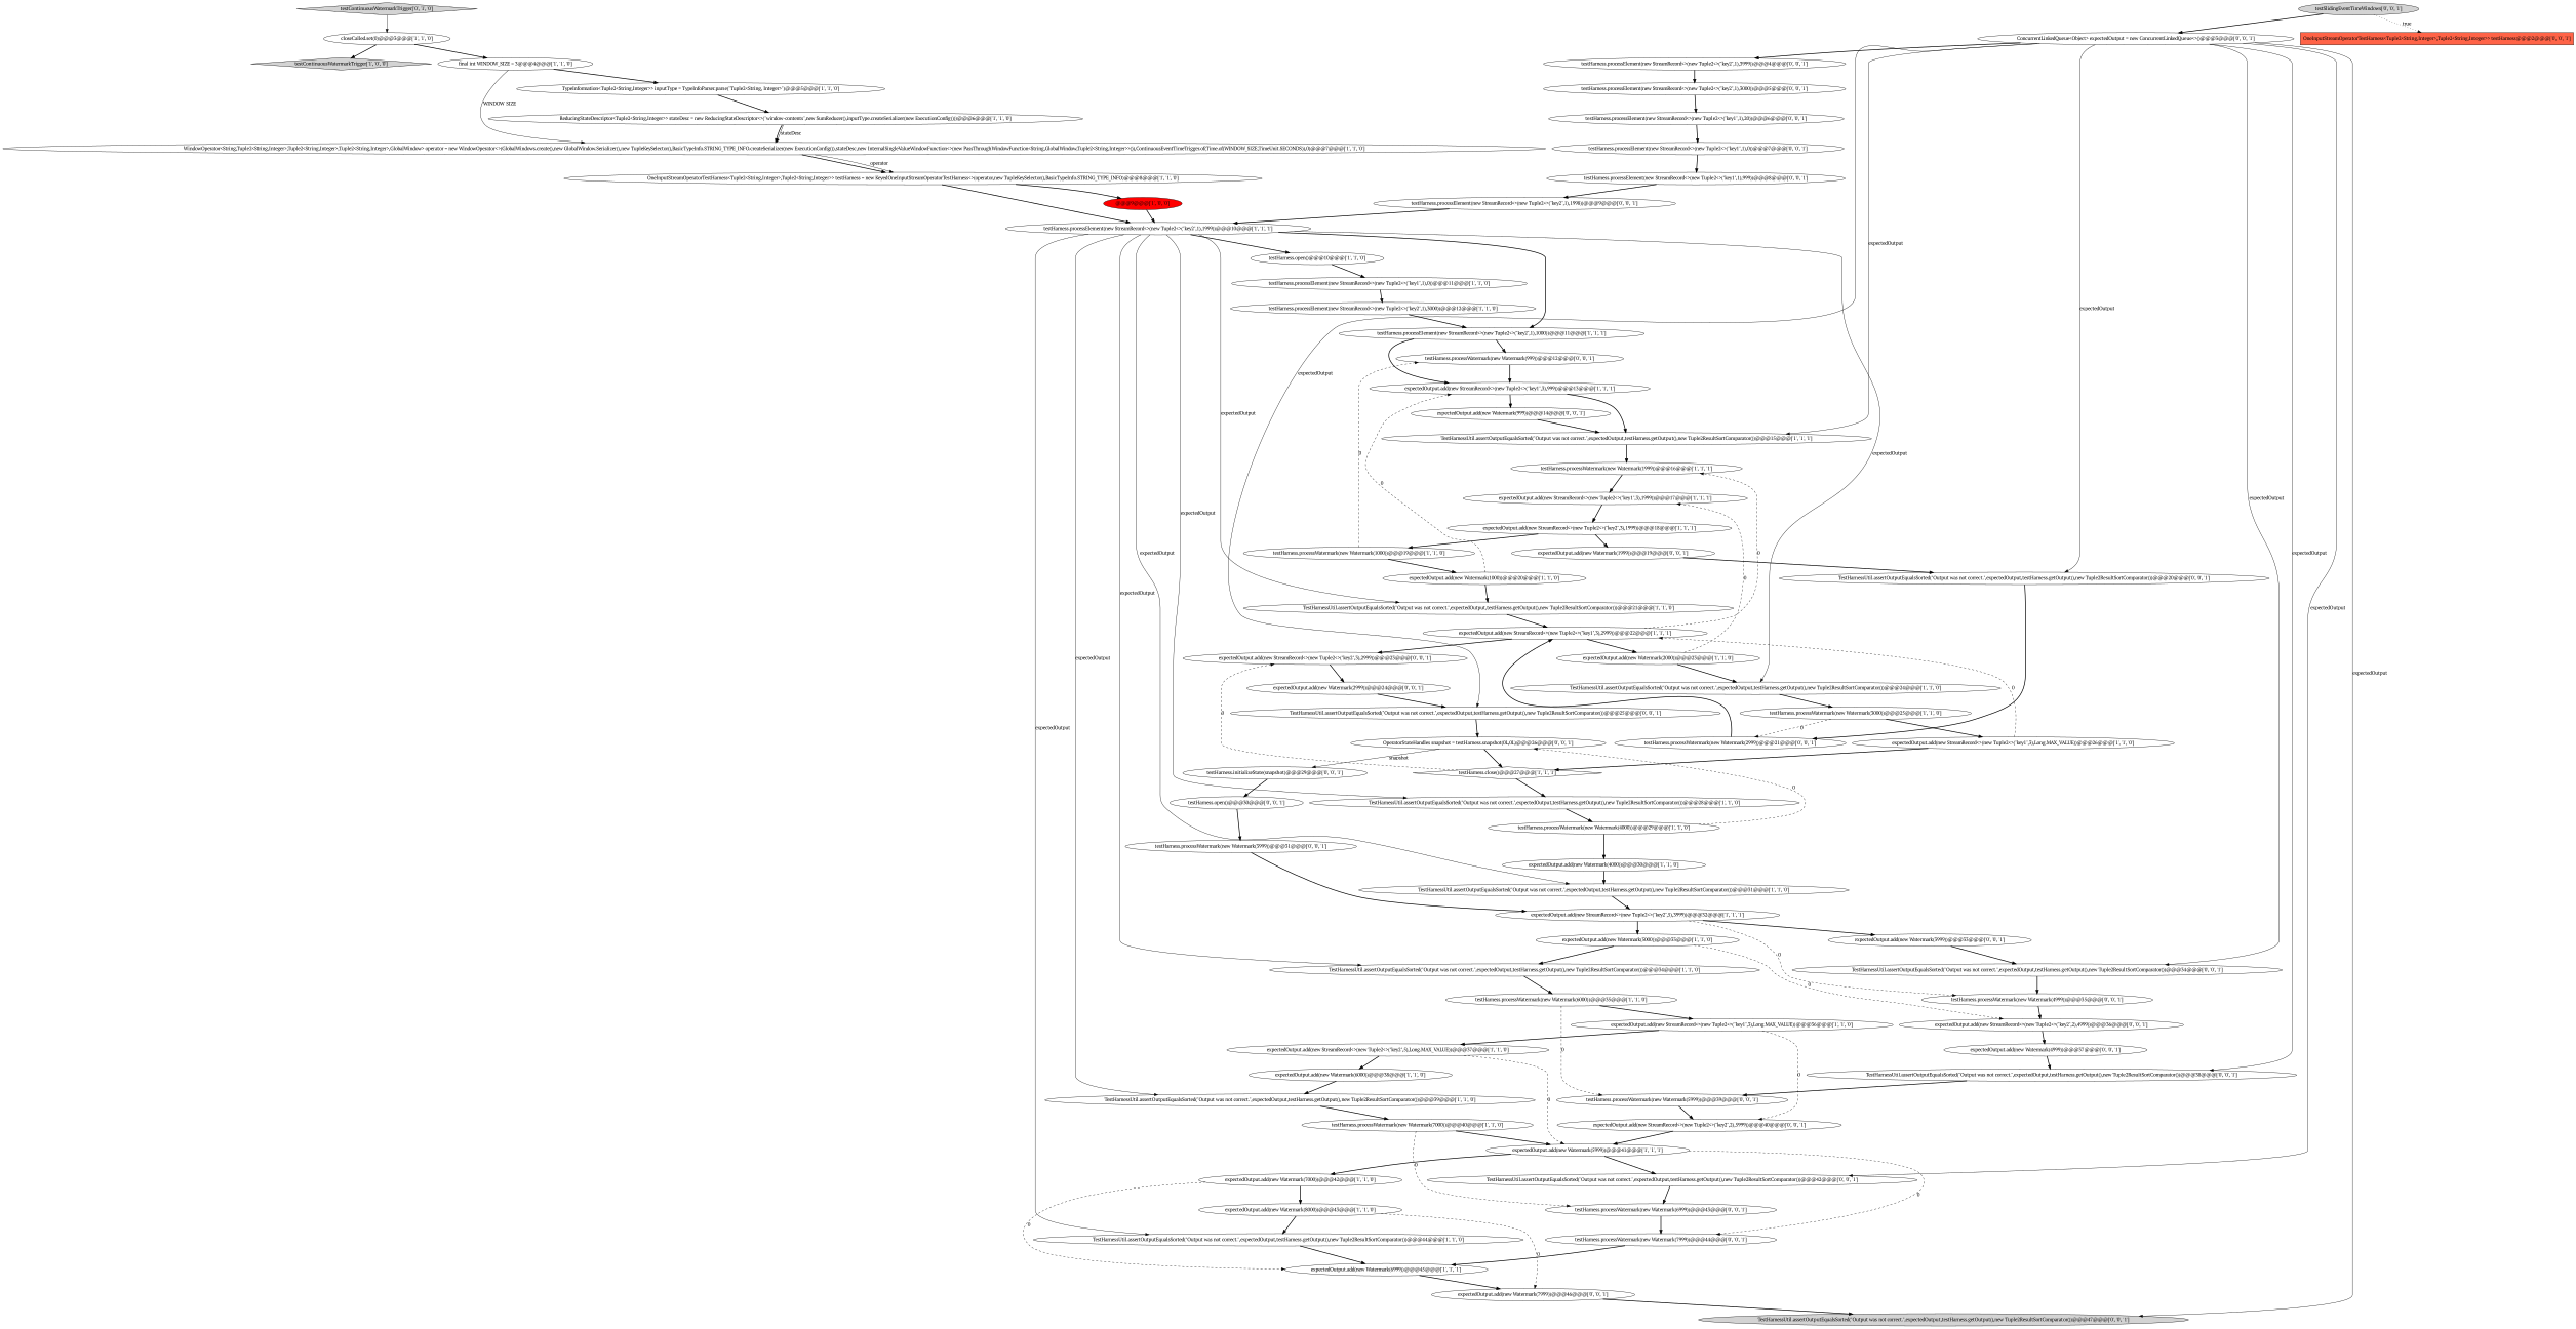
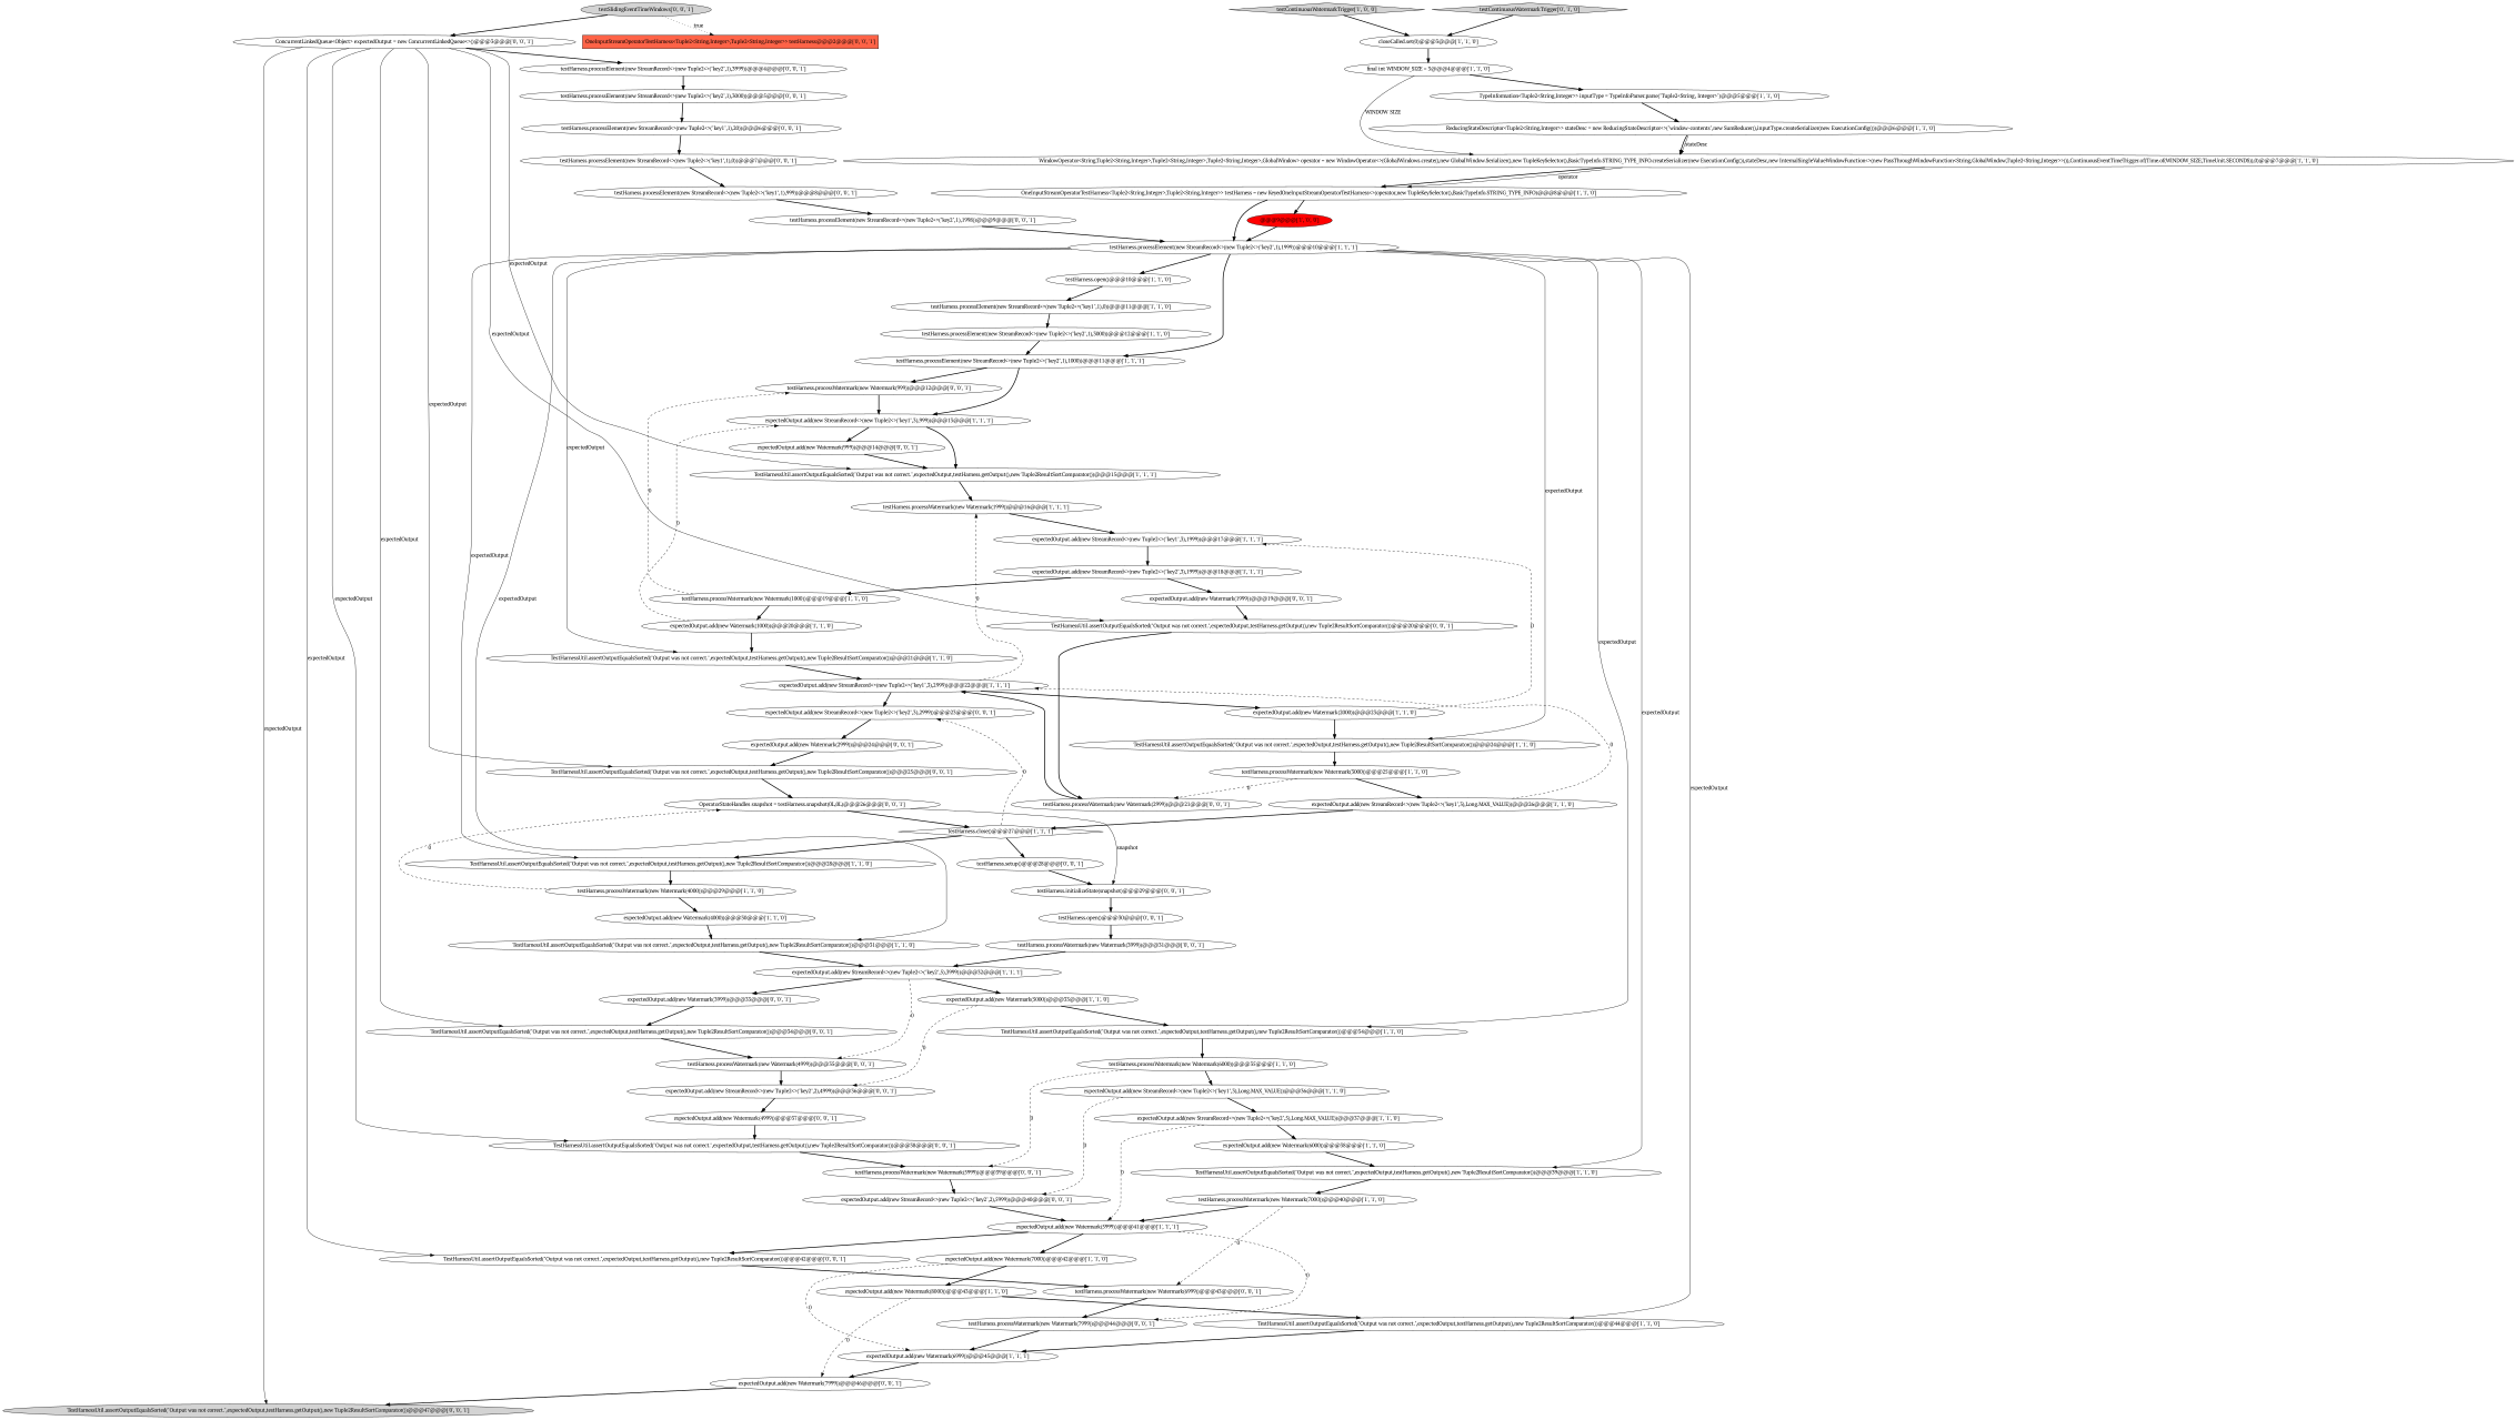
  digraph {
    fontname="PT Serif"
    node [fillcolor=white fontname="PT Serif" shape=ellipse style=filled]
    edge [fontname="PT Serif" style=bold]
    n1 [label="testHarness.processWatermark(new Watermark(999))@@@12@@@['0', '0', '1']"]
    n2 [label="expectedOutput.add(new StreamRecord<>(new Tuple2<>(\"key1\",3),999))@@@13@@@['1', '1', '1']"]
    n3 [label="expectedOutput.add(new Watermark(999))@@@14@@@['0', '0', '1']"]
    n4 [label="TestHarnessUtil.assertOutputEqualsSorted(\"Output was not correct.\",expectedOutput,testHarness.getOutput(),new Tuple2ResultSortComparator())@@@15@@@['1', '1', '1']"]
    n5 [label="testHarness.processElement(new StreamRecord<>(new Tuple2<>(\"key2\",1),3000))@@@5@@@['0', '0', '1']"]
    n6 [label="testHarness.processElement(new StreamRecord<>(new Tuple2<>(\"key1\",1),20))@@@6@@@['0', '0', '1']"]
    n7 [label="testHarness.processElement(new StreamRecord<>(new Tuple2<>(\"key1\",1),0))@@@7@@@['0', '0', '1']"]
    n8 [label="testHarness.processWatermark(new Watermark(4000))@@@29@@@['1', '1', '0']"]
    n9 [label="expectedOutput.add(new Watermark(4000))@@@30@@@['1', '1', '0']"]
    n10 [label="OperatorStateHandles snapshot = testHarness.snapshot(0L,0L)@@@26@@@['0', '0', '1']"]
    n11 [label="TestHarnessUtil.assertOutputEqualsSorted(\"Output was not correct.\",expectedOutput,testHarness.getOutput(),new Tuple2ResultSortComparator())@@@31@@@['1', '1', '0']"]
    n12 [label="testHarness.initializeState(snapshot)@@@29@@@['0', '0', '1']"]
    n13 [label="testHarness.close()@@@27@@@['1', '1', '1']" shape=diamond]
    n14 [label="expectedOutput.add(new StreamRecord<>(new Tuple2<>(\"key2\",5),Long.MAX_VALUE))@@@37@@@['1', '1', '0']"]
    n15 [label="expectedOutput.add(new Watermark(6000))@@@38@@@['1', '1', '0']"]
    n16 [label="expectedOutput.add(new Watermark(5999))@@@41@@@['1', '1', '1']"]
    n17 [label="TestHarnessUtil.assertOutputEqualsSorted(\"Output was not correct.\",expectedOutput,testHarness.getOutput(),new Tuple2ResultSortComparator())@@@39@@@['1', '1', '0']"]
    n18 [label="expectedOutput.add(new Watermark(7000))@@@42@@@['1', '1', '0']"]
    n19 [label="TestHarnessUtil.assertOutputEqualsSorted(\"Output was not correct.\",expectedOutput,testHarness.getOutput(),new Tuple2ResultSortComparator())@@@42@@@['0', '0', '1']"]
    n20 [label="testHarness.processWatermark(new Watermark(7999))@@@44@@@['0', '0', '1']"]
    n21 [label="TestHarnessUtil.assertOutputEqualsSorted(\"Output was not correct.\",expectedOutput,testHarness.getOutput(),new Tuple2ResultSortComparator())@@@25@@@['0', '0', '1']"]
    n22 [label="testHarness.processWatermark(new Watermark(1999))@@@16@@@['1', '1', '1']"]
    n23 [label="expectedOutput.add(new StreamRecord<>(new Tuple2<>(\"key2\",5),3999))@@@32@@@['1', '1', '1']"]
    n24 [label="testHarness.processWatermark(new Watermark(6000))@@@35@@@['1', '1', '0']"]
    n25 [label="testHarness.processWatermark(new Watermark(5999))@@@39@@@['0', '0', '1']"]
    n26 [label="expectedOutput.add(new StreamRecord<>(new Tuple2<>(\"key1\",3),Long.MAX_VALUE))@@@36@@@['1', '1', '0']"]
    n27 [label="expectedOutput.add(new StreamRecord<>(new Tuple2<>(\"key2\",2),5999))@@@40@@@['0', '0', '1']"]
    n28 [label="expectedOutput.add(new StreamRecord<>(new Tuple2<>(\"key1\",3),1999))@@@17@@@['1', '1', '1']"]
    n29 [label="expectedOutput.add(new Watermark(5000))@@@33@@@['1', '1', '0']"]
    n30 [label="testHarness.processWatermark(new Watermark(4999))@@@35@@@['0', '0', '1']"]
    n31 [label="expectedOutput.add(new Watermark(3999))@@@33@@@['0', '0', '1']"]
    n32 [label="TestHarnessUtil.assertOutputEqualsSorted(\"Output was not correct.\",expectedOutput,testHarness.getOutput(),new Tuple2ResultSortComparator())@@@34@@@['1', '1', '0']"]
    n33 [label="expectedOutput.add(new StreamRecord<>(new Tuple2<>(\"key2\",2),4999))@@@36@@@['0', '0', '1']"]
    n34 [label="TestHarnessUtil.assertOutputEqualsSorted(\"Output was not correct.\",expectedOutput,testHarness.getOutput(),new Tuple2ResultSortComparator())@@@34@@@['0', '0', '1']"]
    n35 [label="expectedOutput.add(new Watermark(6999))@@@45@@@['1', '1', '1']"]
    n36 [label="expectedOutput.add(new Watermark(8000))@@@43@@@['1', '1', '0']"]
    n37 [label="expectedOutput.add(new Watermark(7999))@@@46@@@['0', '0', '1']"]
    n38 [label="TestHarnessUtil.assertOutputEqualsSorted(\"Output was not correct.\",expectedOutput,testHarness.getOutput(),new Tuple2ResultSortComparator())@@@44@@@['1', '1', '0']"]
    n39 [fillcolor=lightgray label="TestHarnessUtil.assertOutputEqualsSorted(\"Output was not correct.\",expectedOutput,testHarness.getOutput(),new Tuple2ResultSortComparator())@@@47@@@['0', '0', '1']"]
    n40 [label="testHarness.processWatermark(new Watermark(2999))@@@21@@@['0', '0', '1']"]
    n41 [label="expectedOutput.add(new StreamRecord<>(new Tuple2<>(\"key1\",3),2999))@@@22@@@['1', '1', '1']"]
    n42 [label="expectedOutput.add(new Watermark(2000))@@@23@@@['1', '1', '0']"]
    n43 [label="expectedOutput.add(new StreamRecord<>(new Tuple2<>(\"key2\",3),2999))@@@23@@@['0', '0', '1']"]
    n44 [label="testHarness.processWatermark(new Watermark(7000))@@@40@@@['1', '1', '0']"]
    n45 [label="testHarness.processElement(new StreamRecord<>(new Tuple2<>(\"key2\",1),3999))@@@4@@@['0', '0', '1']"]
    n46 [label="testHarness.processElement(new StreamRecord<>(new Tuple2<>(\"key2\",1),1999))@@@10@@@['1', '1', '1']"]
    n47 [label="TestHarnessUtil.assertOutputEqualsSorted(\"Output was not correct.\",expectedOutput,testHarness.getOutput(),new Tuple2ResultSortComparator())@@@24@@@['1', '1', '0']"]
    n48 [label="testHarness.processElement(new StreamRecord<>(new Tuple2<>(\"key2\",1),1000))@@@11@@@['1', '1', '1']"]
    n49 [label="testHarness.open()@@@10@@@['1', '1', '0']"]
    n50 [label="TestHarnessUtil.assertOutputEqualsSorted(\"Output was not correct.\",expectedOutput,testHarness.getOutput(),new Tuple2ResultSortComparator())@@@21@@@['1', '1', '0']"]
    n51 [label="TestHarnessUtil.assertOutputEqualsSorted(\"Output was not correct.\",expectedOutput,testHarness.getOutput(),new Tuple2ResultSortComparator())@@@28@@@['1', '1', '0']"]
    n52 [label="testHarness.processWatermark(new Watermark(3000))@@@25@@@['1', '1', '0']"]
    n53 [label="testHarness.processElement(new StreamRecord<>(new Tuple2<>(\"key1\",1),0))@@@11@@@['1', '1', '0']"]
    n54 [label="testHarness.processWatermark(new Watermark(6999))@@@43@@@['0', '0', '1']"]
    n55 [label="expectedOutput.add(new StreamRecord<>(new Tuple2<>(\"key2\",3),1999))@@@18@@@['1', '1', '1']"]
    n56 [label="expectedOutput.add(new Watermark(4999))@@@37@@@['0', '0', '1']"]
    n57 [label="expectedOutput.add(new Watermark(1000))@@@20@@@['1', '1', '0']"]
    n58 [label="expectedOutput.add(new StreamRecord<>(new Tuple2<>(\"key1\",3),Long.MAX_VALUE))@@@26@@@['1', '1', '0']"]
    n59 [label="testHarness.processWatermark(new Watermark(1000))@@@19@@@['1', '1', '0']"]
    n60 [label="ReducingStateDescriptor<Tuple2<String,Integer>> stateDesc = new ReducingStateDescriptor<>(\"window-contents\",new SumReducer(),inputType.createSerializer(new ExecutionConfig()))@@@6@@@['1', '1', '0']"]
    n61 [label="WindowOperator<String,Tuple2<String,Integer>,Tuple2<String,Integer>,Tuple2<String,Integer>,GlobalWindow> operator = new WindowOperator<>(GlobalWindows.create(),new GlobalWindow.Serializer(),new TupleKeySelector(),BasicTypeInfo.STRING_TYPE_INFO.createSerializer(new ExecutionConfig()),stateDesc,new InternalSingleValueWindowFunction<>(new PassThroughWindowFunction<String,GlobalWindow,Tuple2<String,Integer>>()),ContinuousEventTimeTrigger.of(Time.of(WINDOW_SIZE,TimeUnit.SECONDS)),0)@@@7@@@['1', '1', '0']"]
    n62 [label="OneInputStreamOperatorTestHarness<Tuple2<String,Integer>,Tuple2<String,Integer>> testHarness = new KeyedOneInputStreamOperatorTestHarness<>(operator,new TupleKeySelector(),BasicTypeInfo.STRING_TYPE_INFO)@@@8@@@['1', '1', '0']"]
    n63 [label="TestHarnessUtil.assertOutputEqualsSorted(\"Output was not correct.\",expectedOutput,testHarness.getOutput(),new Tuple2ResultSortComparator())@@@20@@@['0', '0', '1']"]
    n64 [label="testHarness.open()@@@30@@@['0', '0', '1']"]
    n65 [label="testHarness.processWatermark(new Watermark(3999))@@@31@@@['0', '0', '1']"]
+   n66 [label="testHarness.setup()@@@28@@@['0', '0', '1']"]
    n67 [label="TestHarnessUtil.assertOutputEqualsSorted(\"Output was not correct.\",expectedOutput,testHarness.getOutput(),new Tuple2ResultSortComparator())@@@38@@@['0', '0', '1']"]
    n68 [label="final int WINDOW_SIZE = 3@@@4@@@['1', '1', '0']"]
    n69 [label="TypeInformation<Tuple2<String,Integer>> inputType = TypeInfoParser.parse(\"Tuple2<String, Integer>\")@@@5@@@['1', '1', '0']"]
    n70 [label="testHarness.processElement(new StreamRecord<>(new Tuple2<>(\"key1\",1),999))@@@8@@@['0', '0', '1']"]
    n71 [label="testHarness.processElement(new StreamRecord<>(new Tuple2<>(\"key2\",1),3000))@@@12@@@['1', '1', '0']"]
    n72 [label="expectedOutput.add(new Watermark(1999))@@@19@@@['0', '0', '1']"]
    n73 [label="testHarness.processElement(new StreamRecord<>(new Tuple2<>(\"key2\",1),1998))@@@9@@@['0', '0', '1']"]
    n74 [fillcolor=tomato label="OneInputStreamOperatorTestHarness<Tuple2<String,Integer>,Tuple2<String,Integer>> testHarness@@@2@@@['0', '0', '1']" shape=box]
    n75 [label="closeCalled.set(0)@@@3@@@['1', '1', '0']"]
    n76 [fillcolor=red label="@@@9@@@['1', '0', '0']"]
    n77 [label="ConcurrentLinkedQueue<Object> expectedOutput = new ConcurrentLinkedQueue<>()@@@3@@@['0', '0', '1']"]
    n78 [fillcolor=lightgray label="testContinuousWatermarkTrigger['1', '0', '0']" shape=diamond]
    n79 [label="expectedOutput.add(new Watermark(2999))@@@24@@@['0', '0', '1']"]
    n80 [fillcolor=lightgray label="testContinuousWatermarkTrigger['0', '1', '0']" shape=diamond]
    n81 [fillcolor=lightgray label="testSlidingEventTimeWindows['0', '0', '1']"]
    n1 -> n2
    n2 -> n3
    n2 -> n4
    n3 -> n4
    n4 -> n22
    n5 -> n6
    n6 -> n7
    n7 -> n70
    n8 -> n9
    n8 -> n10 [label=0 style=dashed]
    n9 -> n11
    n10 -> n12 [label=snapshot style=solid]
    n10 -> n13
    n11 -> n23
    n12 -> n64
    n13 -> n43 [label=0 style=dashed]
    n13 -> n51
+   n13 -> n66
    n14 -> n15
    n14 -> n16 [label=0 style=dashed]
    n15 -> n17
    n16 -> n18
    n16 -> n19
    n16 -> n20 [label=0 style=dashed]
    n17 -> n44
    n18 -> n35 [label=0 style=dashed]
    n18 -> n36
    n19 -> n54
    n20 -> n35
    n21 -> n10
    n22 -> n28
    n23 -> n29
    n23 -> n30 [label=0 style=dashed]
    n23 -> n31
    n24 -> n25 [label=0 style=dashed]
    n24 -> n26
    n25 -> n27
    n26 -> n14
    n26 -> n27 [label=0 style=dashed]
    n27 -> n16
    n28 -> n55
    n29 -> n32
    n29 -> n33 [label=0 style=dashed]
    n30 -> n33
    n31 -> n34
    n32 -> n24
    n33 -> n56
    n34 -> n30
    n35 -> n37
    n36 -> n37 [label=0 style=dashed]
    n36 -> n38
    n37 -> n39
    n38 -> n35
    n40 -> n41
    n41 -> n22 [label=0 style=dashed]
    n41 -> n42
    n41 -> n43
    n42 -> n28 [label=0 style=dashed]
    n42 -> n47
    n43 -> n79
    n44 -> n16
    n44 -> n54 [label=0 style=dashed]
    n45 -> n5
    n46 -> n11 [label=expectedOutput style=solid]
    n46 -> n17 [label=expectedOutput style=solid]
    n46 -> n32 [label=expectedOutput style=solid]
    n46 -> n38 [label=expectedOutput style=solid]
    n46 -> n47 [label=expectedOutput style=solid]
    n46 -> n48
    n46 -> n49
    n46 -> n50 [label=expectedOutput style=solid]
    n46 -> n51 [label=expectedOutput style=solid]
    n47 -> n52
    n48 -> n1
    n48 -> n2
    n49 -> n53
    n50 -> n41
    n51 -> n8
    n52 -> n40 [label=0 style=dashed]
    n52 -> n58
    n53 -> n71
    n54 -> n20
    n55 -> n59
    n55 -> n72
    n56 -> n67
    n57 -> n2 [label=0 style=dashed]
    n57 -> n50
    n58 -> n13
    n58 -> n41 [label=0 style=dashed]
    n59 -> n1 [label=0 style=dashed]
    n59 -> n57
    n60 -> n61
    n60 -> n61 [label=stateDesc style=solid]
    n61 -> n62
    n61 -> n62 [label=operator style=solid]
    n62 -> n46
    n62 -> n76
    n63 -> n40
    n64 -> n65
    n65 -> n23
+   n66 -> n12
    n67 -> n25
    n68 -> n61 [label=WINDOW_SIZE style=solid]
    n68 -> n69
    n69 -> n60
    n70 -> n73
    n71 -> n48
    n72 -> n63
    n73 -> n46
    n75 -> n68
    n76 -> n46
    n77 -> n4 [label=expectedOutput style=solid]
    n77 -> n19 [label=expectedOutput style=solid]
    n77 -> n21 [label=expectedOutput style=solid]
    n77 -> n34 [label=expectedOutput style=solid]
    n77 -> n39 [label=expectedOutput style=solid]
    n77 -> n45
    n77 -> n63 [label=expectedOutput style=solid]
    n77 -> n67 [label=expectedOutput style=solid]
-   n75 -> n78
+   n78 -> n75
    n79 -> n21
-   n80 -> n75 [style=solid]
+   n80 -> n75
    n81 -> n74 [label=true style=dotted]
    n81 -> n77
  }
